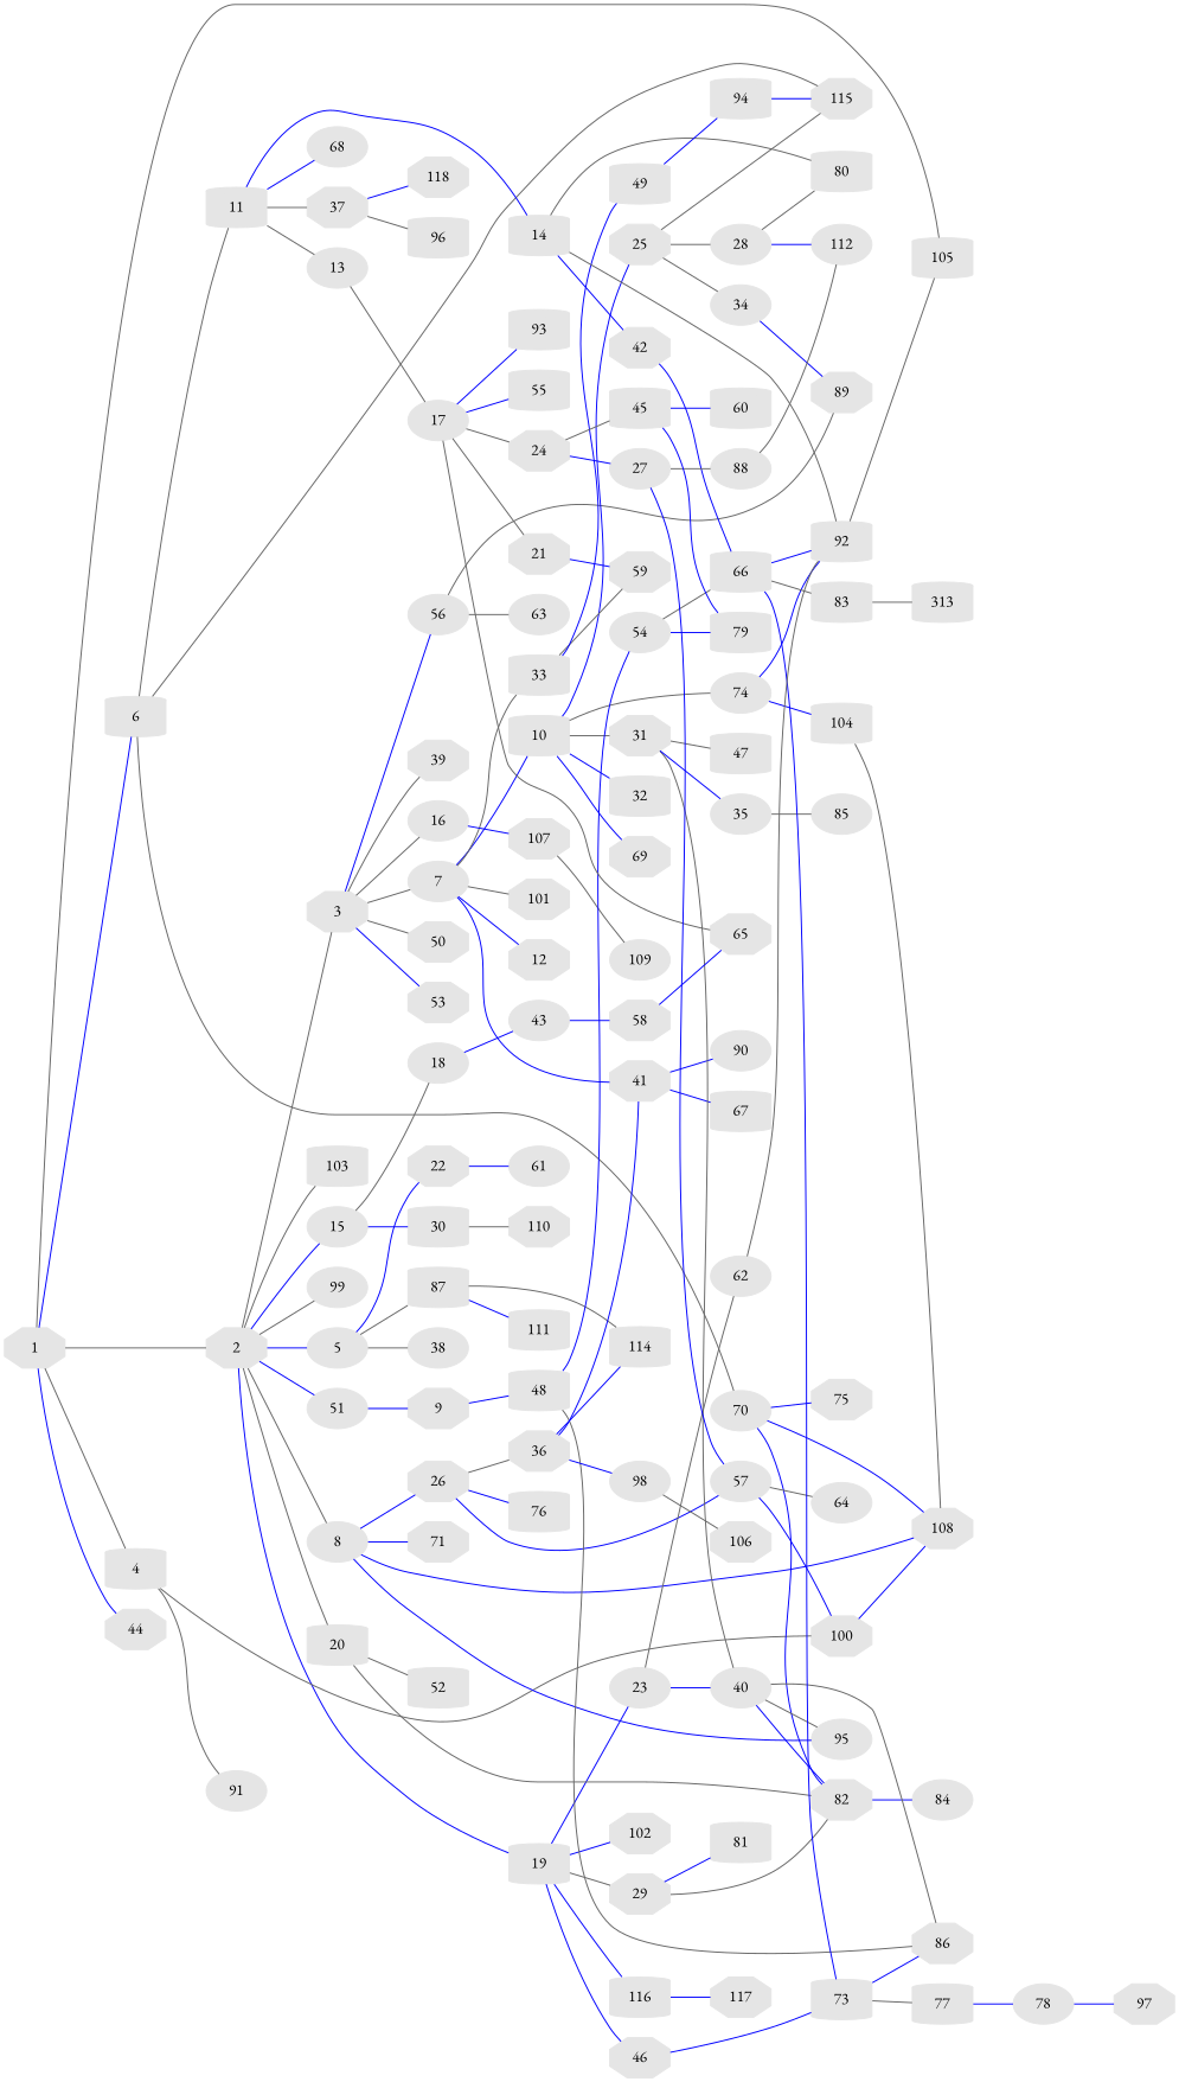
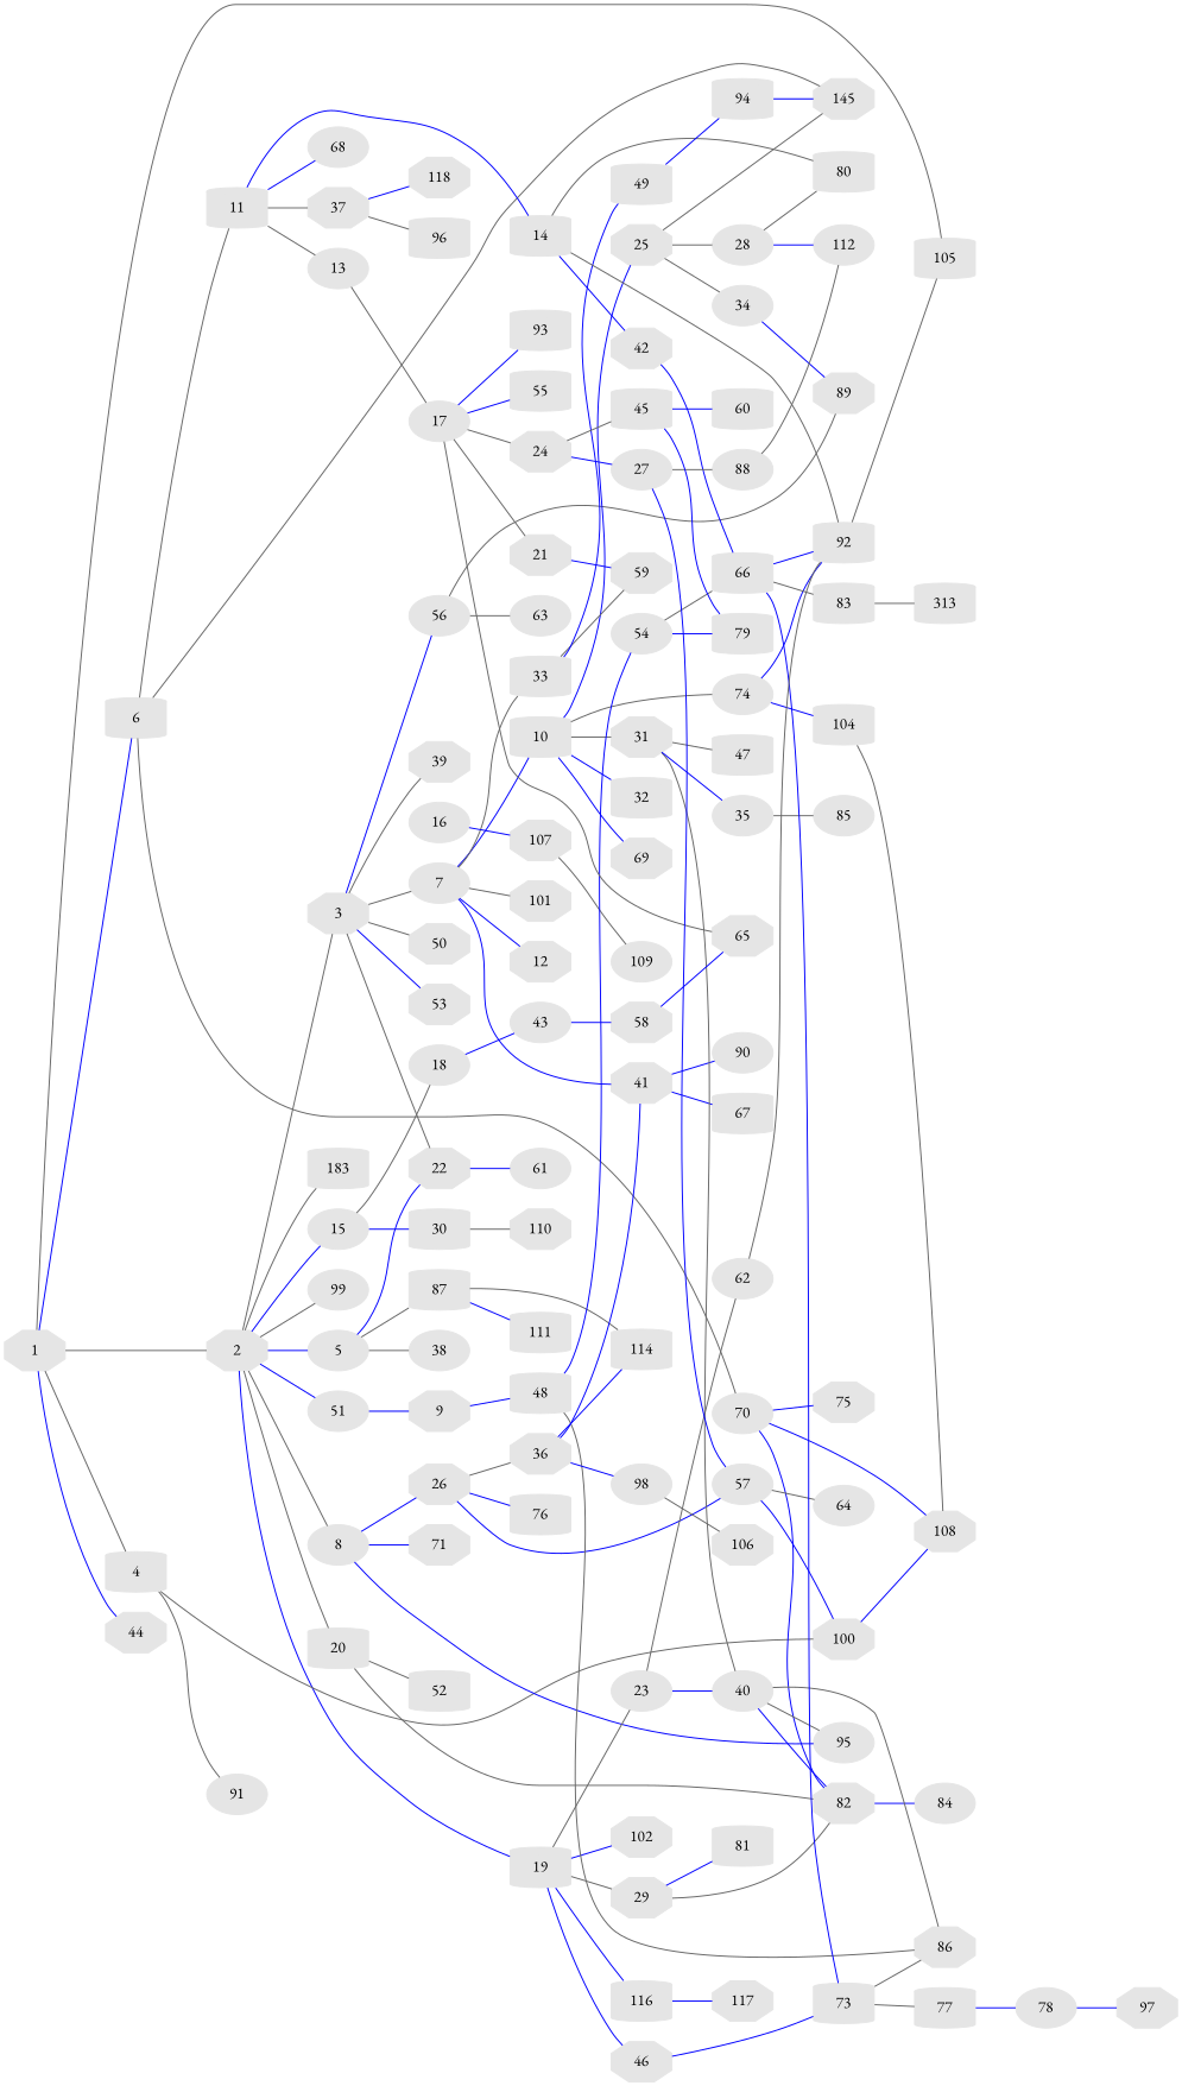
  graph {
    fontname="EB Garamond"
    rankdir=LR
    node [color=gray90 fontname="EB Garamond" shape=octagon style=filled]
    edge [color=blue fontname="EB Garamond"]
    1
    2
    4 [shape=cylinder]
    6 [shape=cylinder]
    44
    105 [shape=cylinder]
    3
    5 [shape=ellipse]
    8 [shape=ellipse]
    15 [shape=ellipse]
    19 [shape=cylinder]
    20 [shape=cylinder]
    51 [shape=ellipse]
    99 [shape=ellipse]
-   103 [shape=cylinder]
+   103 [shape=cylinder label=183]
    91 [shape=ellipse]
    100
    11 [shape=cylinder]
    70 [shape=ellipse]
-   115
+   115 [label=145]
    7 [shape=ellipse]
    16 [shape=ellipse]
    39
    50
    53
    56 [shape=ellipse]
    22
    38 [shape=ellipse]
    87 [shape=cylinder]
    26
    71
    95 [shape=ellipse]
    108
    18 [shape=ellipse]
    30 [shape=cylinder]
    23 [shape=ellipse]
    29
    46
    102
    116 [shape=cylinder]
    52 [shape=cylinder]
    82
    9
    10 [shape=cylinder]
    12
    33 [shape=cylinder]
    41
    101
    107
    89
    63 [shape=ellipse]
    48 [shape=cylinder]
    61 [shape=ellipse]
    114 [shape=cylinder]
    111 [shape=cylinder]
    13 [shape=ellipse]
    14 [shape=cylinder]
    37
    68 [shape=ellipse]
    75
    25
    31
    32 [shape=cylinder]
    69
    74 [shape=ellipse]
    59
    49 [shape=cylinder]
    67 [shape=cylinder]
    90 [shape=ellipse]
    36
    57 [shape=ellipse]
    76 [shape=cylinder]
    86
    54 [shape=ellipse]
    28 [shape=ellipse]
    34 [shape=ellipse]
    40 [shape=ellipse]
    35 [shape=ellipse]
    47 [shape=cylinder]
    92 [shape=cylinder]
    104 [shape=cylinder]
    17 [shape=ellipse]
    42
    80 [shape=cylinder]
    96 [shape=cylinder]
    118
    21
    24
    55 [shape=cylinder]
    65
    93 [shape=cylinder]
    66 [shape=cylinder]
    43 [shape=ellipse]
    110
    109 [shape=ellipse]
    27 [shape=ellipse]
    45 [shape=cylinder]
    58
    62 [shape=ellipse]
    81 [shape=cylinder]
    73 [shape=cylinder]
    117
    84 [shape=ellipse]
    88 [shape=ellipse]
    60 [shape=cylinder]
    79 [shape=cylinder]
    112 [shape=ellipse]
    98 [shape=ellipse]
    64 [shape=ellipse]
    85 [shape=ellipse]
    94 [shape=cylinder]
    106
    83 [shape=cylinder]
    77 [shape=cylinder]
    n115 [label=313 shape=cylinder]
    78 [shape=ellipse]
    97
    1 -- 2 [color=gray40]
    1 -- 4 [color=gray40]
    1 -- 6
    1 -- 44
    1 -- 105 [color=gray40]
    2 -- 3 [color=gray40]
    2 -- 5
    2 -- 8 [color=gray40]
    2 -- 15
    2 -- 19
    2 -- 20 [color=gray40]
    2 -- 51
    2 -- 99 [color=gray40]
    2 -- 103 [color=gray40]
    4 -- 91 [color=gray40]
    4 -- 100 [color=gray40]
    6 -- 11 [color=gray40]
    6 -- 70 [color=gray40]
    6 -- 115 [color=gray40]
    3 -- 7 [color=gray40]
-   3 -- 16 [color=gray40]
+   3 -- 22 [color=gray40]
    3 -- 39 [color=gray40]
    3 -- 50 [color=gray40]
    3 -- 53
    3 -- 56
    5 -- 22
    5 -- 38 [color=gray40]
    5 -- 87 [color=gray40]
    8 -- 26
    8 -- 71
    8 -- 95
-   8 -- 108
    15 -- 18 [color=gray40]
    15 -- 30
-   19 -- 23
+   19 -- 23 [color=gray40]
    19 -- 29 [color=gray40]
    19 -- 46
    19 -- 102
    19 -- 116
    20 -- 52 [color=gray40]
    20 -- 82 [color=gray40]
    51 -- 9
    100 -- 108
    11 -- 13 [color=gray40]
    11 -- 14
    11 -- 37 [color=gray40]
    11 -- 68
    70 -- 108
    70 -- 82
    70 -- 75
    7 -- 10
    7 -- 12
    7 -- 33 [color=gray40]
    7 -- 41
    7 -- 101 [color=gray40]
    16 -- 107
    56 -- 89 [color=gray40]
    56 -- 63 [color=gray40]
    22 -- 61
    87 -- 114 [color=gray40]
    87 -- 111
    26 -- 36 [color=gray40]
    26 -- 57
    26 -- 76
    18 -- 43
    30 -- 110 [color=gray40]
    23 -- 40
    23 -- 62 [color=gray40]
    29 -- 82 [color=gray40]
    29 -- 81
    46 -- 73
    116 -- 117
    82 -- 84
    9 -- 48
    10 -- 25
    10 -- 31 [color=gray40]
    10 -- 32
    10 -- 69
    10 -- 74 [color=gray40]
    33 -- 59 [color=gray40]
    33 -- 49
    41 -- 67
    41 -- 90
    107 -- 109 [color=gray40]
    48 -- 86 [color=gray40]
    48 -- 54
    13 -- 17 [color=gray40]
    14 -- 92 [color=gray40]
    14 -- 42
    14 -- 80 [color=gray40]
    37 -- 96 [color=gray40]
    37 -- 118
    25 -- 115 [color=gray40]
    25 -- 28 [color=gray40]
    25 -- 34 [color=gray40]
    31 -- 40 [color=gray40]
    31 -- 35
    31 -- 47 [color=gray40]
    74 -- 92
    74 -- 104
    49 -- 94
    36 -- 41
    36 -- 114
    36 -- 98
    57 -- 100
    57 -- 64 [color=gray40]
    54 -- 66 [color=gray40]
    54 -- 79
    28 -- 80 [color=gray40]
    28 -- 112
    34 -- 89
    40 -- 95 [color=gray40]
    40 -- 82
    40 -- 86 [color=gray40]
    35 -- 85 [color=gray40]
    92 -- 105 [color=gray40]
    104 -- 108 [color=gray40]
    17 -- 21 [color=gray40]
    17 -- 24 [color=gray40]
    17 -- 55
    17 -- 65 [color=gray40]
    17 -- 93
    42 -- 66
    21 -- 59
    24 -- 27
    24 -- 45 [color=gray40]
    66 -- 92
    66 -- 73
    66 -- 83 [color=gray40]
    43 -- 58
    27 -- 57
    27 -- 88 [color=gray40]
    45 -- 60
    45 -- 79
    58 -- 65
    62 -- 92 [color=gray40]
-   73 -- 86
+   73 -- 86 [color=gray40]
    73 -- 77 [color=gray40]
    88 -- 112 [color=gray40]
    98 -- 106 [color=gray40]
    94 -- 115
    83 -- n115 [color=gray40]
    77 -- 78
    78 -- 97
  }
